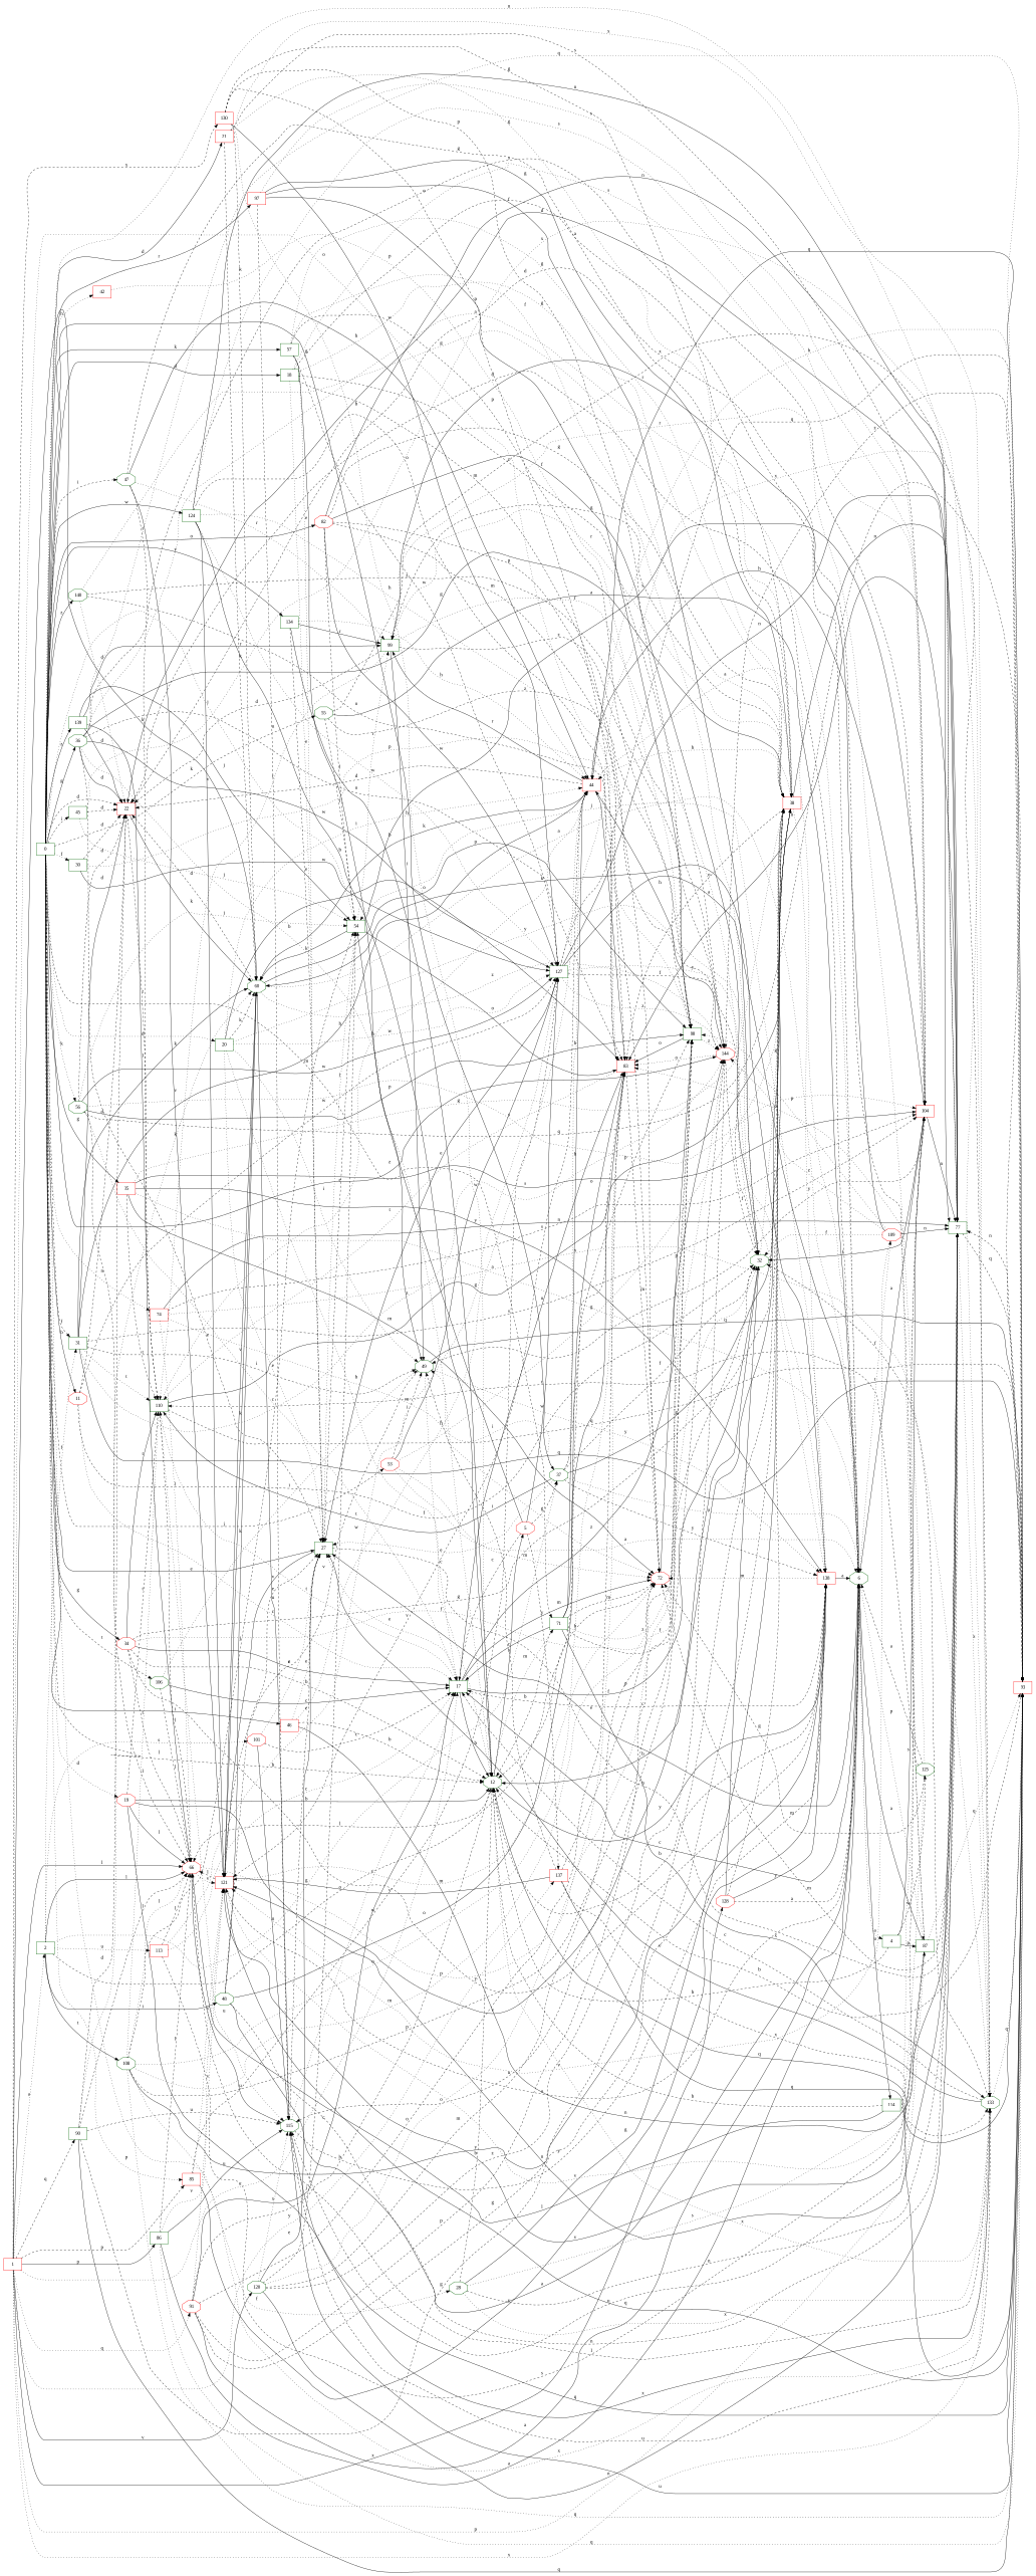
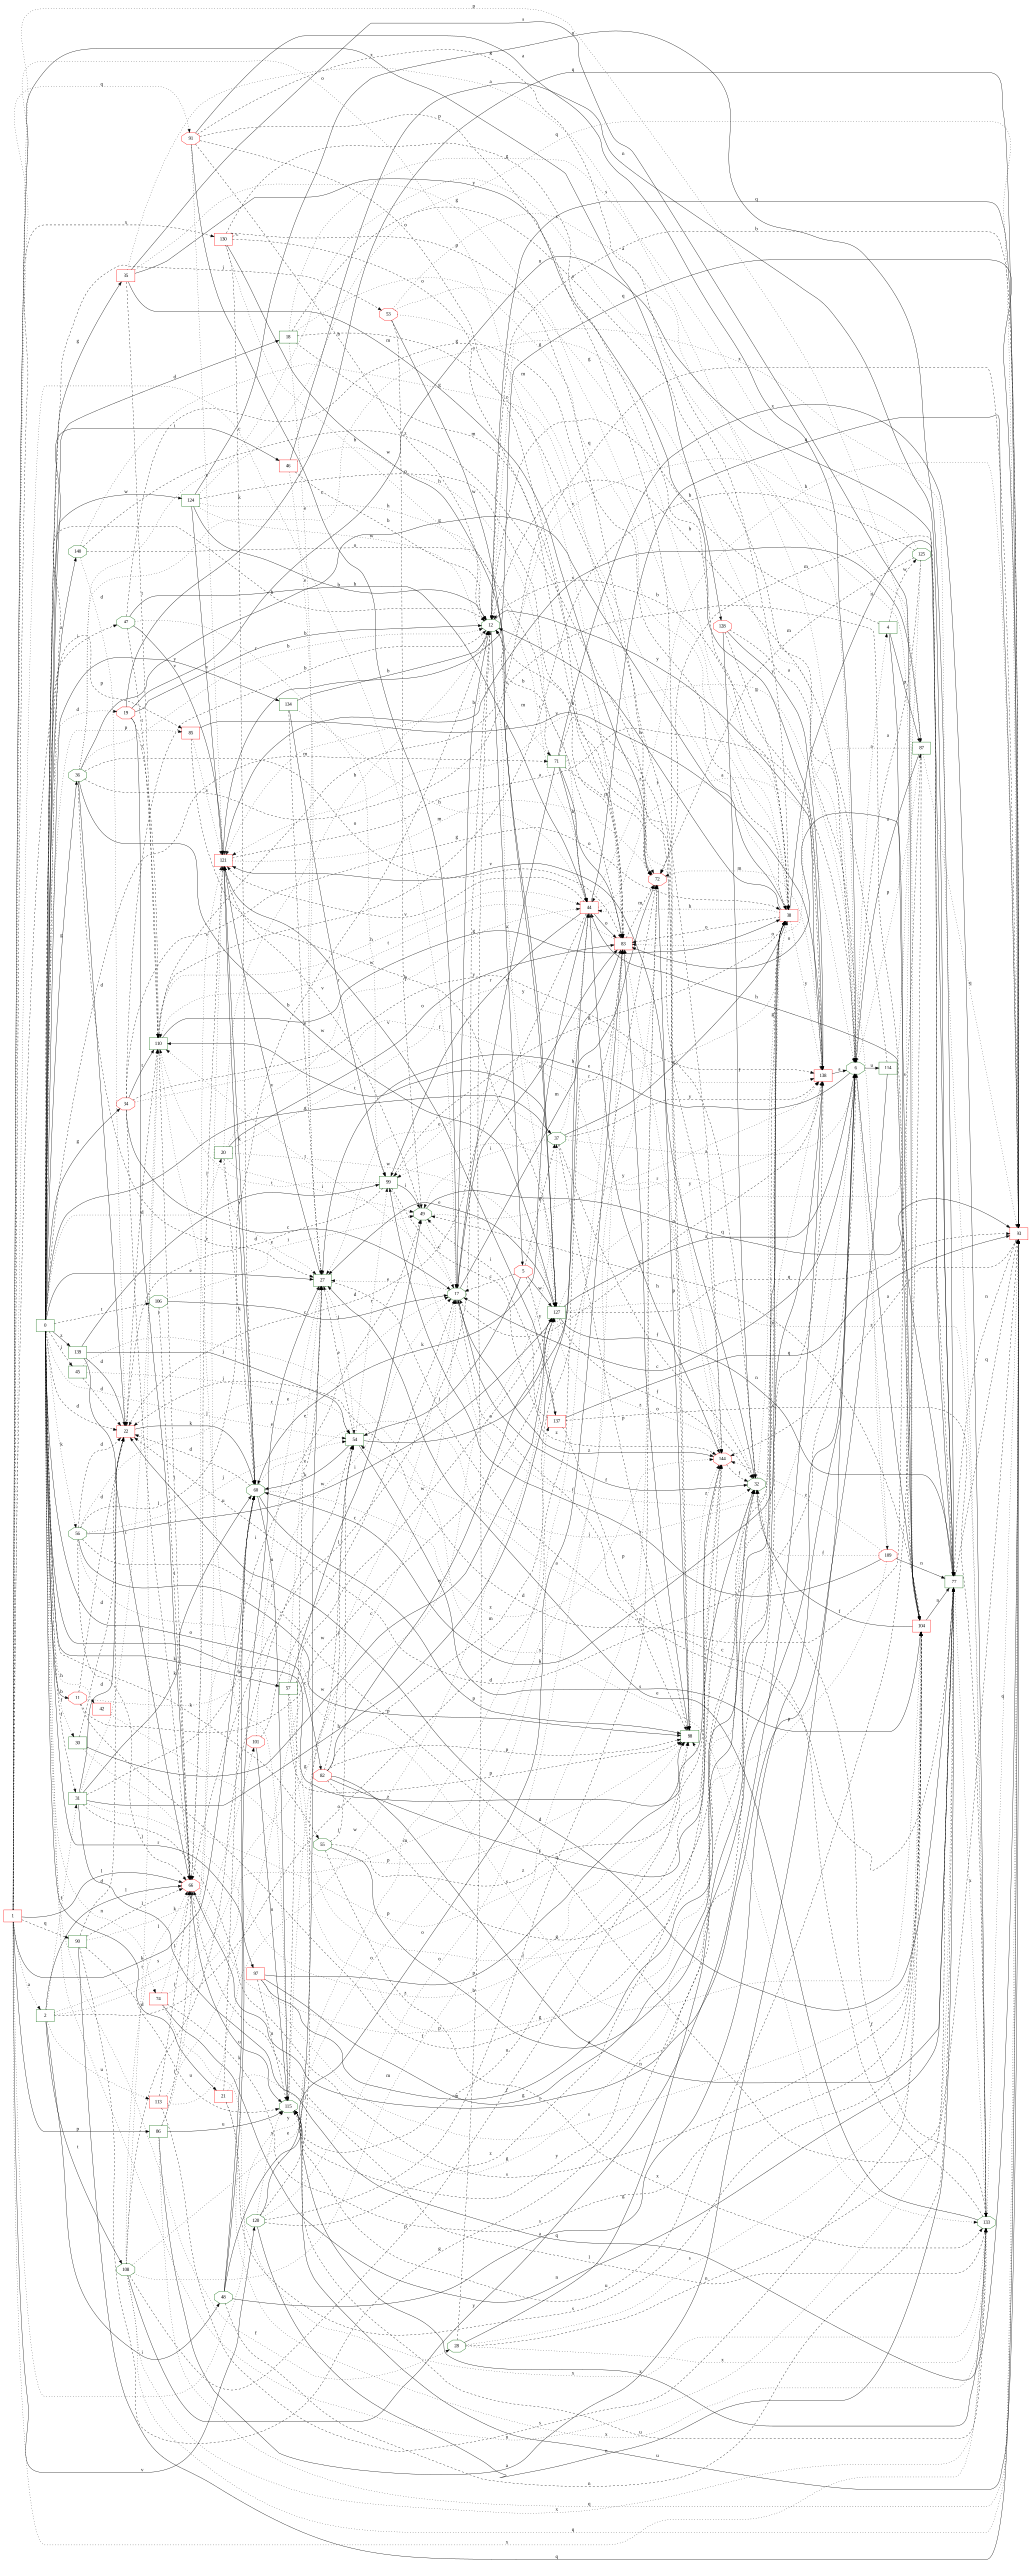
  strict digraph {
    fontname="Liberation Serif"
    rankdir=LR
    node [color=darkgreen fontname="Liberation Serif" shape=box]
    edge [fontname="Liberation Serif" style=solid]
    11 [color=red shape=octagon]
    0
    12 [shape=octagon]
    18
    19 [color=red shape=octagon]
    20
    21 [color=red]
    22 [color=red]
    27
    28 [shape=octagon]
    30
    31
    34 [color=red shape=octagon]
    35 [color=red]
    36 [shape=octagon]
    37 [shape=octagon]
    42 [color=red]
    45
    46 [color=red]
    47 [shape=octagon]
    53 [color=red shape=octagon]
    54
    55 [shape=octagon]
    56 [shape=octagon]
    57
    71
    74 [color=red]
    77
    82 [color=red shape=octagon]
    85 [color=red]
    97 [color=red]
    106 [shape=octagon]
    124
    134
    139
    140 [shape=octagon]
    144 [color=red shape=octagon]
-   17
+   17 [shape=octagon]
    127
    32 [shape=octagon]
    66 [color=red shape=octagon]
    133 [shape=octagon]
    5 [color=red shape=octagon]
    93 [color=red]
    138 [color=red]
    104 [color=red]
    6 [shape=octagon]
    72 [color=red shape=octagon]
    38 [color=red]
    110
    60 [shape=octagon]
    83 [color=red]
    44 [color=red]
    49 [shape=octagon]
    121 [color=red]
    88
    99
    115 [shape=octagon]
    1 [color=red]
    2
    86
    87
    90
    91 [color=red shape=octagon]
    120 [shape=octagon]
    128 [color=red shape=octagon]
    130 [color=red]
    137 [color=red]
    48 [shape=octagon]
    101 [color=red shape=octagon]
    108 [shape=octagon]
    113 [color=red]
    4
    125 [shape=octagon]
    109 [color=red shape=octagon]
    114
    11 -> 22 [label=d style=dashed]
    11 -> 17 [label=c style=dotted]
    11 -> 127 [label=w style=dashed]
    11 -> 32 [label=f style=dashed]
    0 -> 11 [label=b]
    0 -> 12 [label=b style=dashed]
    0 -> 18 [label=d]
    0 -> 19 [label=d style=dotted]
    0 -> 20 [label=d style=dotted]
    0 -> 21 [label=d]
    0 -> 22 [label=d style=dashed]
    0 -> 27 [label=e]
    0 -> 28 [label=f style=dotted]
    0 -> 30 [label=f style=dotted]
    0 -> 31 [label=f style=dashed]
    0 -> 34 [label=g]
    0 -> 35 [label=g]
    0 -> 36 [label=g]
    0 -> 37 [label=g]
    0 -> 42 [label=h style=dotted]
    0 -> 45 [label=i style=dashed]
    0 -> 46 [label=i]
    0 -> 47 [label=i style=dashed]
    0 -> 53 [label=j style=dashed]
    0 -> 54 [label=j style=dotted]
    0 -> 55 [label=k style=dashed]
    0 -> 56 [label=k style=dotted]
    0 -> 57 [label=k]
    0 -> 71 [label=m style=dashed]
    0 -> 74 [label=n style=dotted]
    0 -> 77 [label=n style=dotted]
    0 -> 82 [label=o]
    0 -> 85 [label=p style=dotted]
    0 -> 97 [label=r]
    0 -> 106 [label=t style=dashed]
    0 -> 124 [label=w]
    0 -> 134 [label=y]
    0 -> 139 [label=z]
    0 -> 140 [label=z]
    0 -> 144 [label=z]
    12 -> 71 [label=m style=dotted]
    12 -> 66 [label=l style=dashed]
    12 -> 133 [label=x style=dotted]
    12 -> 5 [label=a]
    12 -> 93 [label=q]
    12 -> 138 [label=y]
    18 -> 27 [label=e style=dotted]
    18 -> 144 [label=z style=dashed]
    18 -> 104 [label=s style=dotted]
    18 -> 6 [label=a style=dashed]
    18 -> 72 [label=m style=dashed]
    18 -> 38 [label=g style=dotted]
    19 -> 12 [label=b]
    19 -> 77 [label=n]
    19 -> 66 [label=l]
    19 -> 93 [label=q]
    19 -> 110 [label=t style=dashed]
    20 -> 12 [label=b style=dotted]
    20 -> 27 [label=e style=dotted]
    20 -> 127 [label=w style=dotted]
    20 -> 138 [label=y style=dotted]
    20 -> 60 [label=k style=dashed]
    20 -> 83 [label=o]
    20 -> 44 [label=h style=dotted]
    20 -> 49 [label=i style=dotted]
    21 -> 133 [label=x style=dotted]
    21 -> 104 [label=s style=dashed]
    21 -> 38 [label=g style=dotted]
    21 -> 60 [label=k style=dashed]
    22 -> 110 [label=t style=dashed]
    22 -> 60 [label=k]
    27 -> 54 [label=j style=dotted]
    27 -> 77 [label=n style=dashed]
    27 -> 121 [label=v]
    28 -> 12 [label=b style=dashed]
    28 -> 77 [label=n style=dashed]
    28 -> 133 [label=x style=dotted]
    28 -> 104 [label=s style=dotted]
    28 -> 38 [label=g]
    30 -> 22 [label=d style=dashed]
    30 -> 127 [label=w]
    30 -> 88 [label=p style=dotted]
    31 -> 22 [label=d]
    31 -> 144 [label=z style=dotted]
    31 -> 93 [label=q]
    31 -> 104 [label=s style=dashed]
    31 -> 110 [label=t style=dotted]
    31 -> 60 [label=k]
    31 -> 44 [label=h]
    31 -> 49 [label=i style=dashed]
    34 -> 12 [label=b style=dashed]
    34 -> 17 [label=c]
    34 -> 32 [label=f style=dotted]
    34 -> 66 [label=l style=dashed]
    34 -> 138 [label=y style=dashed]
    34 -> 38 [label=g style=dashed]
    34 -> 110 [label=t]
    35 -> 138 [label=y]
    35 -> 104 [label=s]
    35 -> 6 [label=a style=dotted]
    35 -> 72 [label=m]
    35 -> 38 [label=g style=dotted]
    35 -> 110 [label=t style=dashed]
    36 -> 12 [label=b style=dotted]
    36 -> 22 [label=d]
    36 -> 27 [label=e style=dashed]
    36 -> 127 [label=w]
    36 -> 93 [label=q style=dotted]
    36 -> 104 [label=s style=dashed]
    36 -> 6 [label=a style=dotted]
    36 -> 38 [label=g]
    36 -> 83 [label=o style=dashed]
    37 -> 27 [label=e style=dotted]
    37 -> 32 [label=f style=dashed]
    37 -> 138 [label=y style=dashed]
    37 -> 6 [label=a style=dotted]
    37 -> 38 [label=g]
    37 -> 110 [label=t]
    37 -> 44 [label=h style=dotted]
    37 -> 49 [label=i style=dotted]
    37 -> 88 [label=p style=dashed]
    42 -> 88 [label=p style=dotted]
    45 -> 22 [label=d style=dashed]
    45 -> 54 [label=j style=dotted]
    45 -> 133 [label=x style=dotted]
    46 -> 12 [label=b style=dashed]
    46 -> 27 [label=e style=dotted]
    46 -> 77 [label=n]
    46 -> 44 [label=h style=dotted]
    47 -> 38 [label=g style=dashed]
    47 -> 110 [label=t style=dashed]
    47 -> 44 [label=h]
    47 -> 121 [label=v]
    47 -> 99 [label=r style=dotted]
    53 -> 127 [label=w]
    53 -> 6 [label=a style=dotted]
    53 -> 72 [label=m style=dotted]
    53 -> 38 [label=g style=dotted]
    53 -> 49 [label=i style=dashed]
    54 -> 27 [label=e style=dashed]
    54 -> 104 [label=s]
    54 -> 60 [label=k]
    54 -> 83 [label=o]
    54 -> 99 [label=r style=dotted]
    55 -> 54 [label=j style=dashed]
    55 -> 144 [label=z style=dashed]
    55 -> 133 [label=x style=dashed]
    55 -> 6 [label=a]
+   56 -> 12 [label=b style=dashed]
    56 -> 22 [label=d style=dashed]
    56 -> 54 [label=j style=dotted]
    56 -> 17 [label=c style=dotted]
    56 -> 127 [label=w]
    56 -> 66 [label=l style=dashed]
    56 -> 93 [label=q style=dashed]
    56 -> 104 [label=s style=dotted]
    56 -> 88 [label=p]
    57 -> 27 [label=e style=dotted]
    57 -> 127 [label=w style=dashed]
    57 -> 32 [label=f style=dotted]
    57 -> 38 [label=g style=dotted]
    57 -> 49 [label=i]
    57 -> 88 [label=p style=dashed]
    71 -> 12 [label=b style=dashed]
    71 -> 144 [label=z style=dotted]
    71 -> 17 [label=c]
    71 -> 32 [label=f style=dashed]
    71 -> 133 [label=x]
    71 -> 72 [label=m style=dashed]
    71 -> 83 [label=o]
    71 -> 44 [label=h]
    74 -> 77 [label=n]
    74 -> 66 [label=l style=dotted]
    74 -> 133 [label=x style=dotted]
    74 -> 104 [label=s style=dashed]
    74 -> 72 [label=m style=dotted]
    77 -> 22 [label=d]
    77 -> 133 [label=x style=dotted]
    77 -> 93 [label=q style=dashed]
    77 -> 72 [label=m style=dashed]
    77 -> 83 [label=o]
    82 -> 54 [label=j style=dashed]
    82 -> 77 [label=n]
    82 -> 127 [label=w]
    82 -> 32 [label=f]
    82 -> 72 [label=m style=dashed]
    82 -> 38 [label=g style=dashed]
    82 -> 88 [label=p style=dashed]
    85 -> 127 [label=w style=dashed]
    85 -> 138 [label=y]
    85 -> 121 [label=v style=dotted]
    97 -> 32 [label=f]
    97 -> 104 [label=s style=dotted]
    97 -> 38 [label=g]
    97 -> 88 [label=p]
    97 -> 115 [label=u style=dashed]
    106 -> 17 [label=c]
    106 -> 66 [label=l style=dashed]
    106 -> 49 [label=i style=dotted]
    124 -> 12 [label=b]
    124 -> 77 [label=n]
    124 -> 127 [label=w style=dotted]
    124 -> 104 [label=s style=dotted]
    124 -> 83 [label=o style=dashed]
    124 -> 44 [label=h style=dotted]
    124 -> 121 [label=v]
    134 -> 12 [label=b]
    134 -> 27 [label=e style=dashed]
    134 -> 44 [label=h style=dotted]
    134 -> 99 [label=r]
    139 -> 22 [label=d]
    139 -> 54 [label=j]
    139 -> 66 [label=l]
    139 -> 99 [label=r]
    140 -> 22 [label=d style=dotted]
    140 -> 144 [label=z style=dashed]
    140 -> 38 [label=g style=dotted]
    140 -> 83 [label=o style=dashed]
    144 -> 32 [label=f style=dashed]
    144 -> 83 [label=o style=dotted]
    144 -> 44 [label=h]
    144 -> 115 [label=u style=dashed]
    17 -> 12 [label=b]
    17 -> 27 [label=e style=dotted]
    17 -> 144 [label=z]
    17 -> 32 [label=f]
    17 -> 72 [label=m]
    17 -> 110 [label=t style=dotted]
    17 -> 83 [label=o]
    127 -> 27 [label=e]
    127 -> 77 [label=n]
    127 -> 144 [label=z style=dotted]
    127 -> 32 [label=f style=dashed]
    127 -> 133 [label=x style=dotted]
    127 -> 93 [label=q style=dashed]
    127 -> 138 [label=y style=dotted]
    127 -> 6 [label=a]
    32 -> 38 [label=g style=dotted]
    32 -> 121 [label=v]
    66 -> 121 [label=v style=dotted]
    66 -> 88 [label=p style=dotted]
    66 -> 115 [label=u]
    133 -> 27 [label=e]
    133 -> 17 [label=c style=dashed]
    133 -> 32 [label=f style=dashed]
    133 -> 66 [label=l style=dashed]
    133 -> 93 [label=q style=dotted]
    133 -> 115 [label=u style=dashed]
    5 -> 37 [label=g style=dashed]
    5 -> 54 [label=j]
    5 -> 17 [label=c style=dashed]
    5 -> 127 [label=w]
    5 -> 137 [label=y style=dashed]
    93 -> 12 [label=b style=dashed]
    93 -> 77 [label=n style=dashed]
    93 -> 144 [label=z style=dashed]
    93 -> 44 [label=h style=dotted]
    93 -> 115 [label=u]
    138 -> 12 [label=b style=dashed]
    138 -> 54 [label=j style=dotted]
    138 -> 17 [label=c style=dashed]
    138 -> 6 [label=a]
    138 -> 72 [label=m style=dotted]
    138 -> 60 [label=k]
    104 -> 77 [label=n]
    104 -> 32 [label=f]
    104 -> 6 [label=a]
    104 -> 44 [label=h]
    104 -> 49 [label=i style=dashed]
    6 -> 22 [label=d style=dashed]
    6 -> 27 [label=e]
    6 -> 17 [label=c]
    6 -> 87 [label=p style=dotted]
    6 -> 4 [label=a style=dotted]
    6 -> 109 [label=t style=dotted]
    6 -> 114 [label=u]
    72 -> 12 [label=b style=dashed]
    72 -> 88 [label=p]
    38 -> 12 [label=b]
    38 -> 77 [label=n]
    38 -> 138 [label=y style=dotted]
    38 -> 83 [label=o style=dashed]
    38 -> 44 [label=h style=dotted]
    38 -> 99 [label=r style=dotted]
    110 -> 66 [label=l style=dashed]
    110 -> 93 [label=q style=dashed]
    110 -> 38 [label=g]
    110 -> 44 [label=h style=dotted]
    110 -> 115 [label=u style=dotted]
    60 -> 22 [label=d style=dashed]
    60 -> 144 [label=z style=dotted]
    60 -> 6 [label=a style=dotted]
    60 -> 121 [label=v]
    60 -> 88 [label=p]
    60 -> 115 [label=u]
    83 -> 72 [label=m style=dashed]
    83 -> 110 [label=t style=dotted]
    44 -> 22 [label=d style=dashed]
    44 -> 93 [label=q]
    44 -> 6 [label=a style=dotted]
    44 -> 60 [label=k]
    44 -> 83 [label=o]
    44 -> 121 [label=v style=dashed]
    44 -> 99 [label=r]
    49 -> 17 [label=c style=dotted]
    49 -> 93 [label=q]
    49 -> 138 [label=y style=dotted]
    49 -> 121 [label=v style=dashed]
    121 -> 66 [label=l style=dashed]
    121 -> 93 [label=q]
    121 -> 6 [label=a style=dashed]
    121 -> 72 [label=m style=dotted]
    121 -> 60 [label=k]
    88 -> 144 [label=z style=dotted]
    88 -> 83 [label=o]
    99 -> 22 [label=d style=dashed]
    99 -> 144 [label=z style=dashed]
    99 -> 32 [label=f style=dotted]
    99 -> 38 [label=g style=dashed]
    99 -> 110 [label=t style=dotted]
    99 -> 49 [label=i]
    115 -> 27 [label=e style=dashed]
    115 -> 17 [label=c style=dotted]
    115 -> 133 [label=x]
    115 -> 138 [label=y style=dashed]
    1 -> 85 [label=p style=dashed]
    1 -> 17 [label=c style=dotted]
    1 -> 66 [label=l]
    1 -> 133 [label=x style=dotted]
    1 -> 60 [label=k]
    1 -> 83 [label=o style=dotted]
    1 -> 2 [label=a style=dotted]
    1 -> 86 [label=p]
    1 -> 87 [label=p style=dotted]
    1 -> 90 [label=q style=dashed]
    1 -> 91 [label=q style=dotted]
    1 -> 120 [label=v]
    1 -> 128 [label=x]
    1 -> 130 [label=x style=dashed]
    1 -> 137 [label=y style=dotted]
    2 -> 31 [label=f style=dotted]
    2 -> 37 [label=g style=dotted]
    2 -> 66 [label=l]
    2 -> 83 [label=o style=dashed]
    2 -> 48 [label=i]
    2 -> 101 [label=s style=dotted]
    2 -> 108 [label=t]
    2 -> 113 [label=u style=dotted]
    86 -> 66 [label=l style=dashed]
    86 -> 93 [label=q style=dotted]
    86 -> 6 [label=a]
    86 -> 121 [label=v style=dotted]
    86 -> 115 [label=u]
    87 -> 22 [label=d style=dashed]
    87 -> 93 [label=q style=dotted]
    87 -> 6 [label=a]
    87 -> 83 [label=o style=dotted]
    87 -> 121 [label=v]
    87 -> 115 [label=u style=dashed]
    90 -> 22 [label=d style=dashed]
    90 -> 66 [label=l style=dashed]
    90 -> 93 [label=q]
    90 -> 38 [label=g style=dashed]
    90 -> 60 [label=k style=dotted]
    90 -> 115 [label=u style=dashed]
    91 -> 12 [label=b style=dashed]
    91 -> 17 [label=c]
    91 -> 6 [label=a]
    91 -> 38 [label=g style=dashed]
    91 -> 83 [label=o style=dashed]
    91 -> 121 [label=v style=dotted]
    91 -> 88 [label=p style=dashed]
    120 -> 27 [label=e]
    120 -> 54 [label=j style=dashed]
    120 -> 77 [label=n]
    120 -> 144 [label=z style=dashed]
    120 -> 72 [label=m style=dashed]
    120 -> 83 [label=o style=dotted]
    120 -> 115 [label=x style=dotted]
    128 -> 32 [label=f]
    128 -> 138 [label=y]
    128 -> 6 [label=a style=dashed]
    128 -> 38 [label=g style=dashed]
    130 -> 12 [label=b style=dotted]
    130 -> 127 [label=w]
    130 -> 38 [label=g style=dashed]
    130 -> 60 [label=k style=dashed]
    130 -> 83 [label=o style=dashed]
    130 -> 88 [label=p style=dashed]
    137 -> 133 [label=x style=dashed]
    137 -> 93 [label=q]
    137 -> 49 [label=i style=dashed]
    137 -> 121 [label=v]
    137 -> 88 [label=p style=dashed]
-   48 -> 27 [label=e style=dashed]
+   48 -> 27 [label=e]
    48 -> 77 [label=n style=dashed]
    48 -> 6 [label=a]
    48 -> 60 [label=k]
    48 -> 83 [label=o]
    101 -> 27 [label=e style=dotted]
    101 -> 17 [label=c style=dashed]
    101 -> 115 [label=u]
    108 -> 54 [label=j style=dashed]
    108 -> 66 [label=l style=dotted]
    108 -> 133 [label=x style=dotted]
    108 -> 93 [label=q style=dotted]
    108 -> 138 [label=y]
    108 -> 72 [label=m style=dotted]
    108 -> 110 [label=t style=dotted]
    108 -> 83 [label=o style=dotted]
    108 -> 88 [label=p style=dashed]
    113 -> 17 [label=c style=dotted]
    113 -> 127 [label=w style=dotted]
    113 -> 66 [label=l style=dashed]
    113 -> 104 [label=s style=dashed]
    4 -> 12 [label=b style=dashed]
    4 -> 104 [label=s]
    4 -> 87 [label=p]
    4 -> 125 [label=w style=dashed]
    125 -> 6 [label=a style=dashed]
    125 -> 72 [label=m style=dashed]
    125 -> 110 [label=t style=dashed]
    125 -> 121 [label=v style=dotted]
    125 -> 99 [label=r style=dotted]
    109 -> 77 [label=n]
    109 -> 144 [label=z style=dotted]
    109 -> 32 [label=f style=dotted]
    109 -> 121 [label=v style=dotted]
    109 -> 88 [label=p style=dotted]
    109 -> 99 [label=r]
    114 -> 12 [label=b style=dashed]
    114 -> 66 [label=l]
  }
